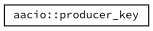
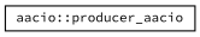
  digraph {
    rankdir=LR
    fontname="Source Code Pro"
-   n1 [color=black fillcolor=white fontname="Source Code Pro" fontsize=10 height=0.2 label="aacio::producer_key" shape=record style=filled width=0.4]
+   n1 [color=black fillcolor=white fontname="Source Code Pro" fontsize=10 height=0.2 label="aacio::producer_aacio" shape=record style=filled width=0.4]
  }
